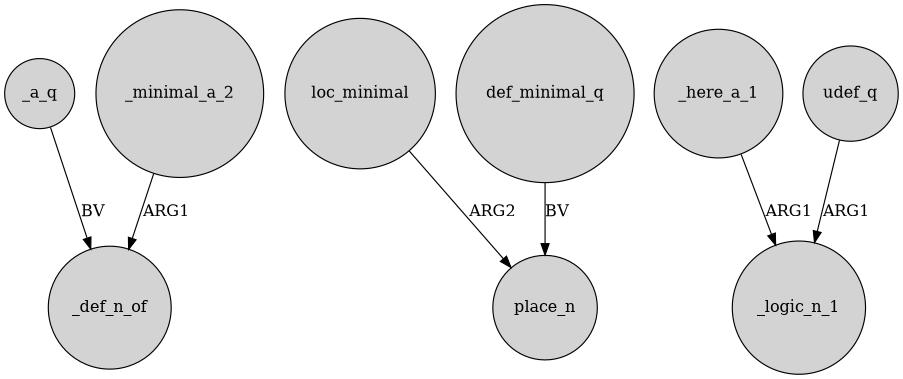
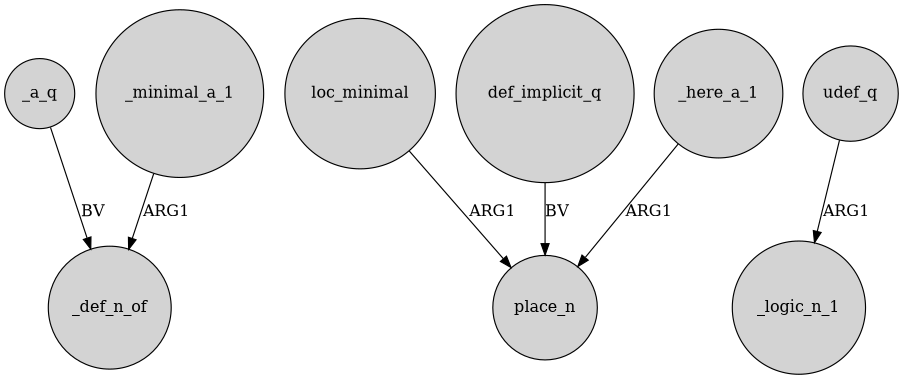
  digraph {
    node [shape=circle style=filled]
    n1 [label=_def_n_of]
    _a_q
    n3 [label=loc_minimal]
    place_n
    _here_a_1
-   _minimal_a_1 [label=_minimal_a_2]
-   def_implicit_q [label=def_minimal_q]
+   _minimal_a_1
+   def_implicit_q
    udef_q
    _logic_n_1
    _a_q -> n1 [label=BV]
-   n3 -> place_n [label=ARG2]
-   _here_a_1 -> _logic_n_1 [label=ARG1]
+   n3 -> place_n [label=ARG1]
+   _here_a_1 -> place_n [label=ARG1]
    _minimal_a_1 -> n1 [label=ARG1]
    def_implicit_q -> place_n [label=BV]
    udef_q -> _logic_n_1 [label=ARG1]
  }
